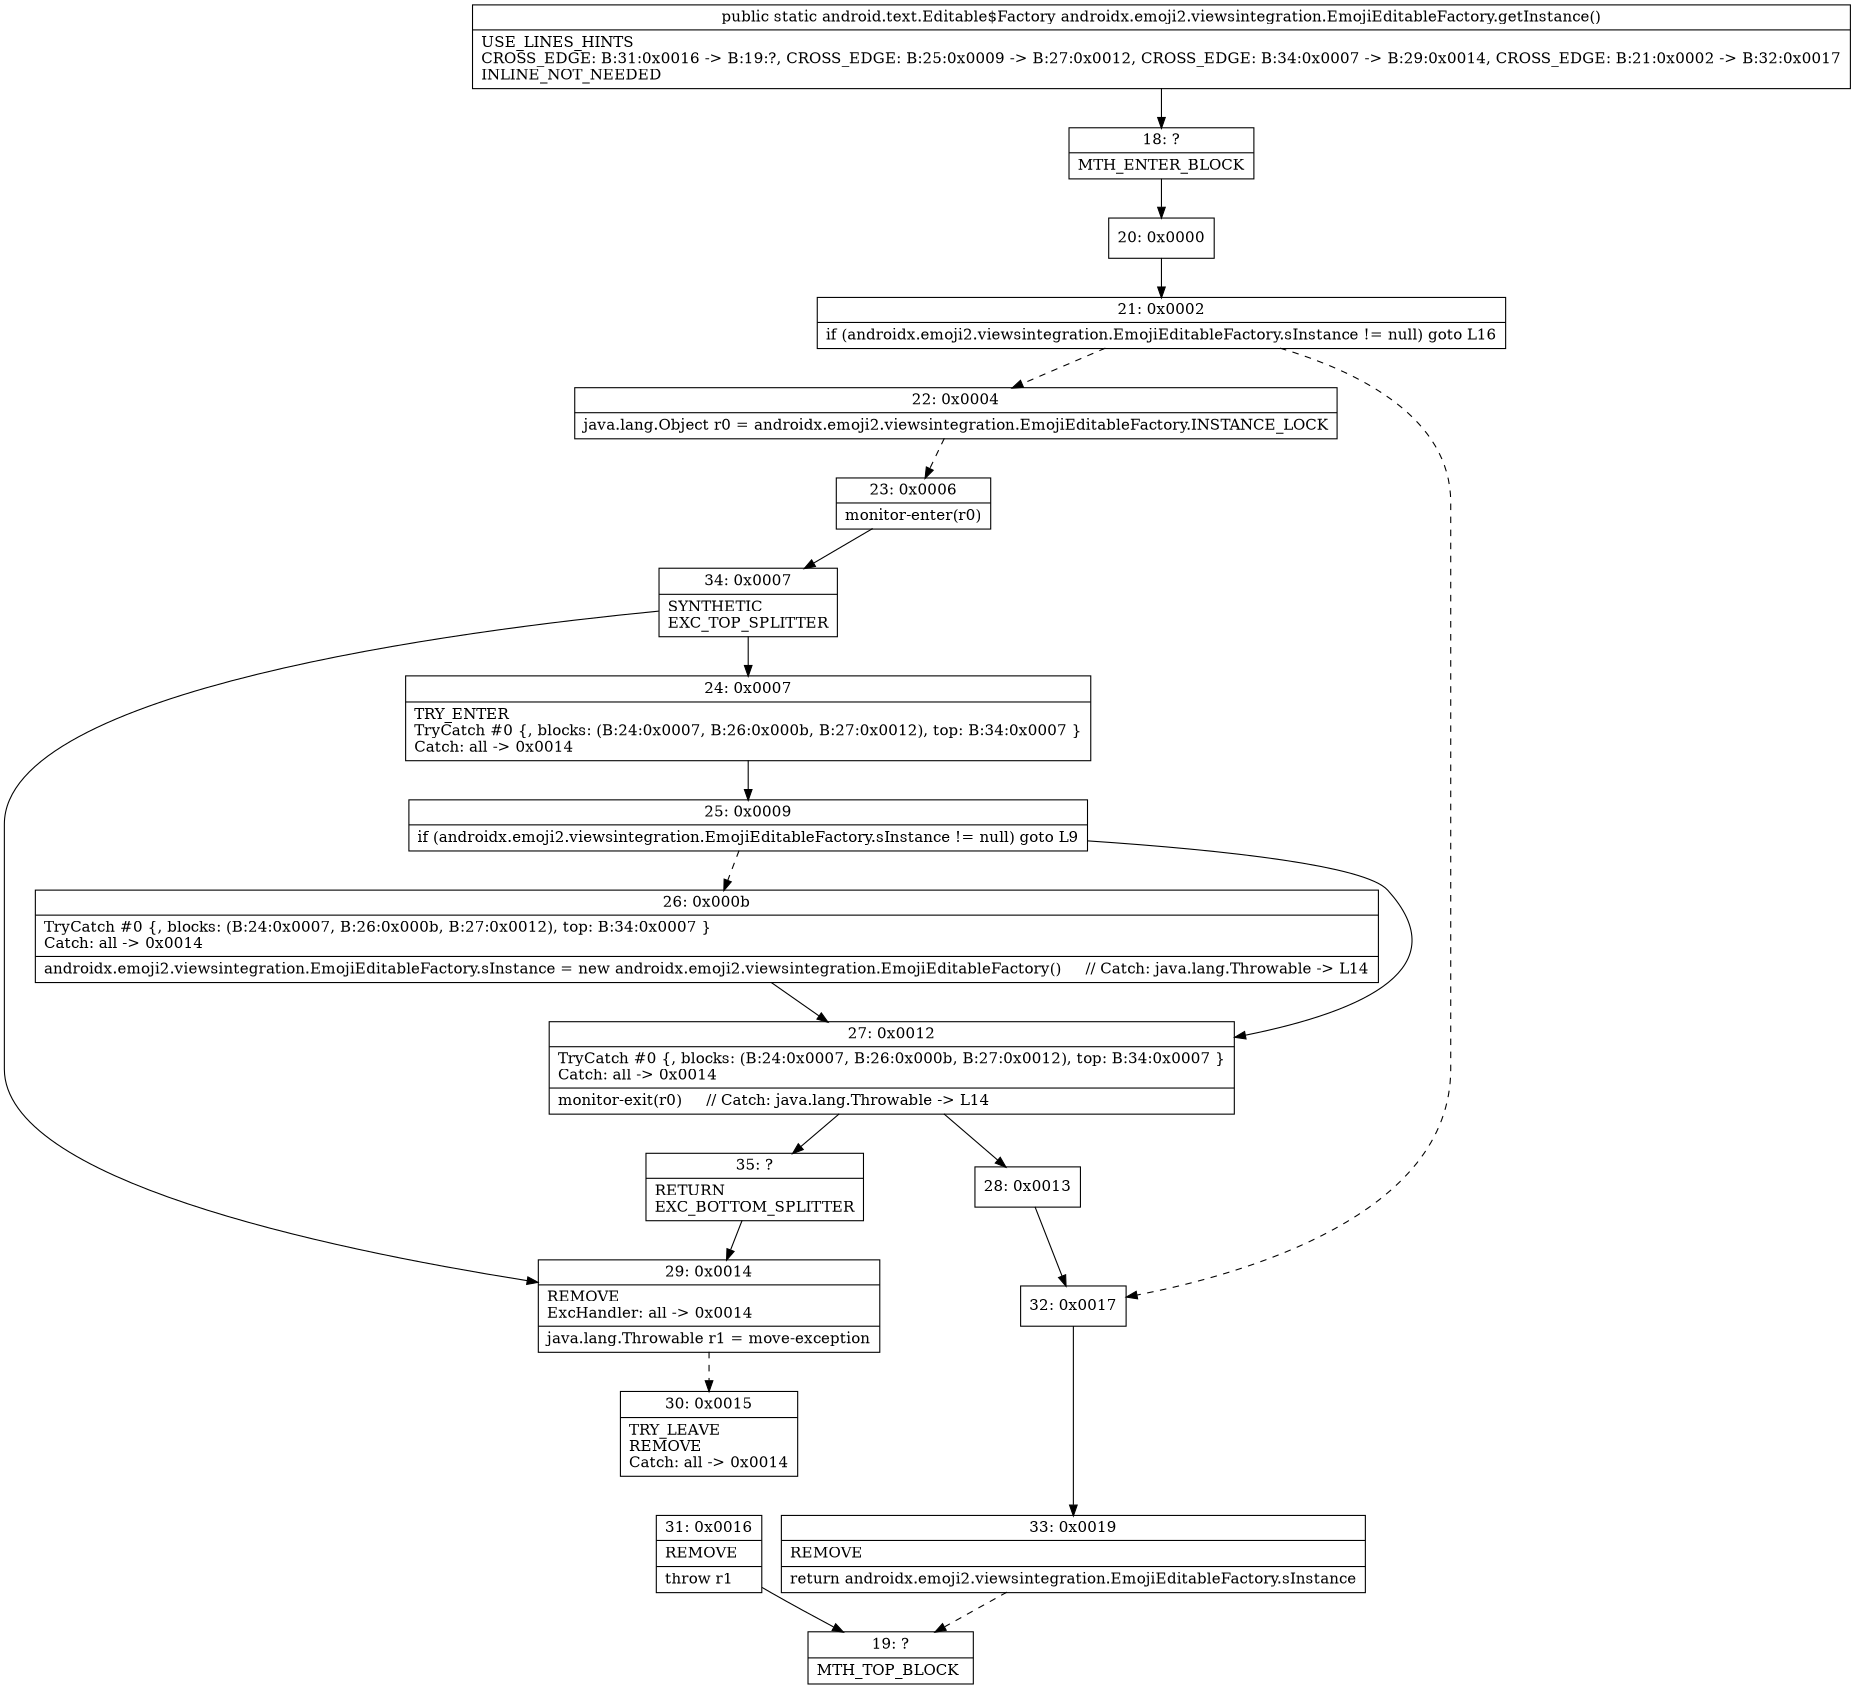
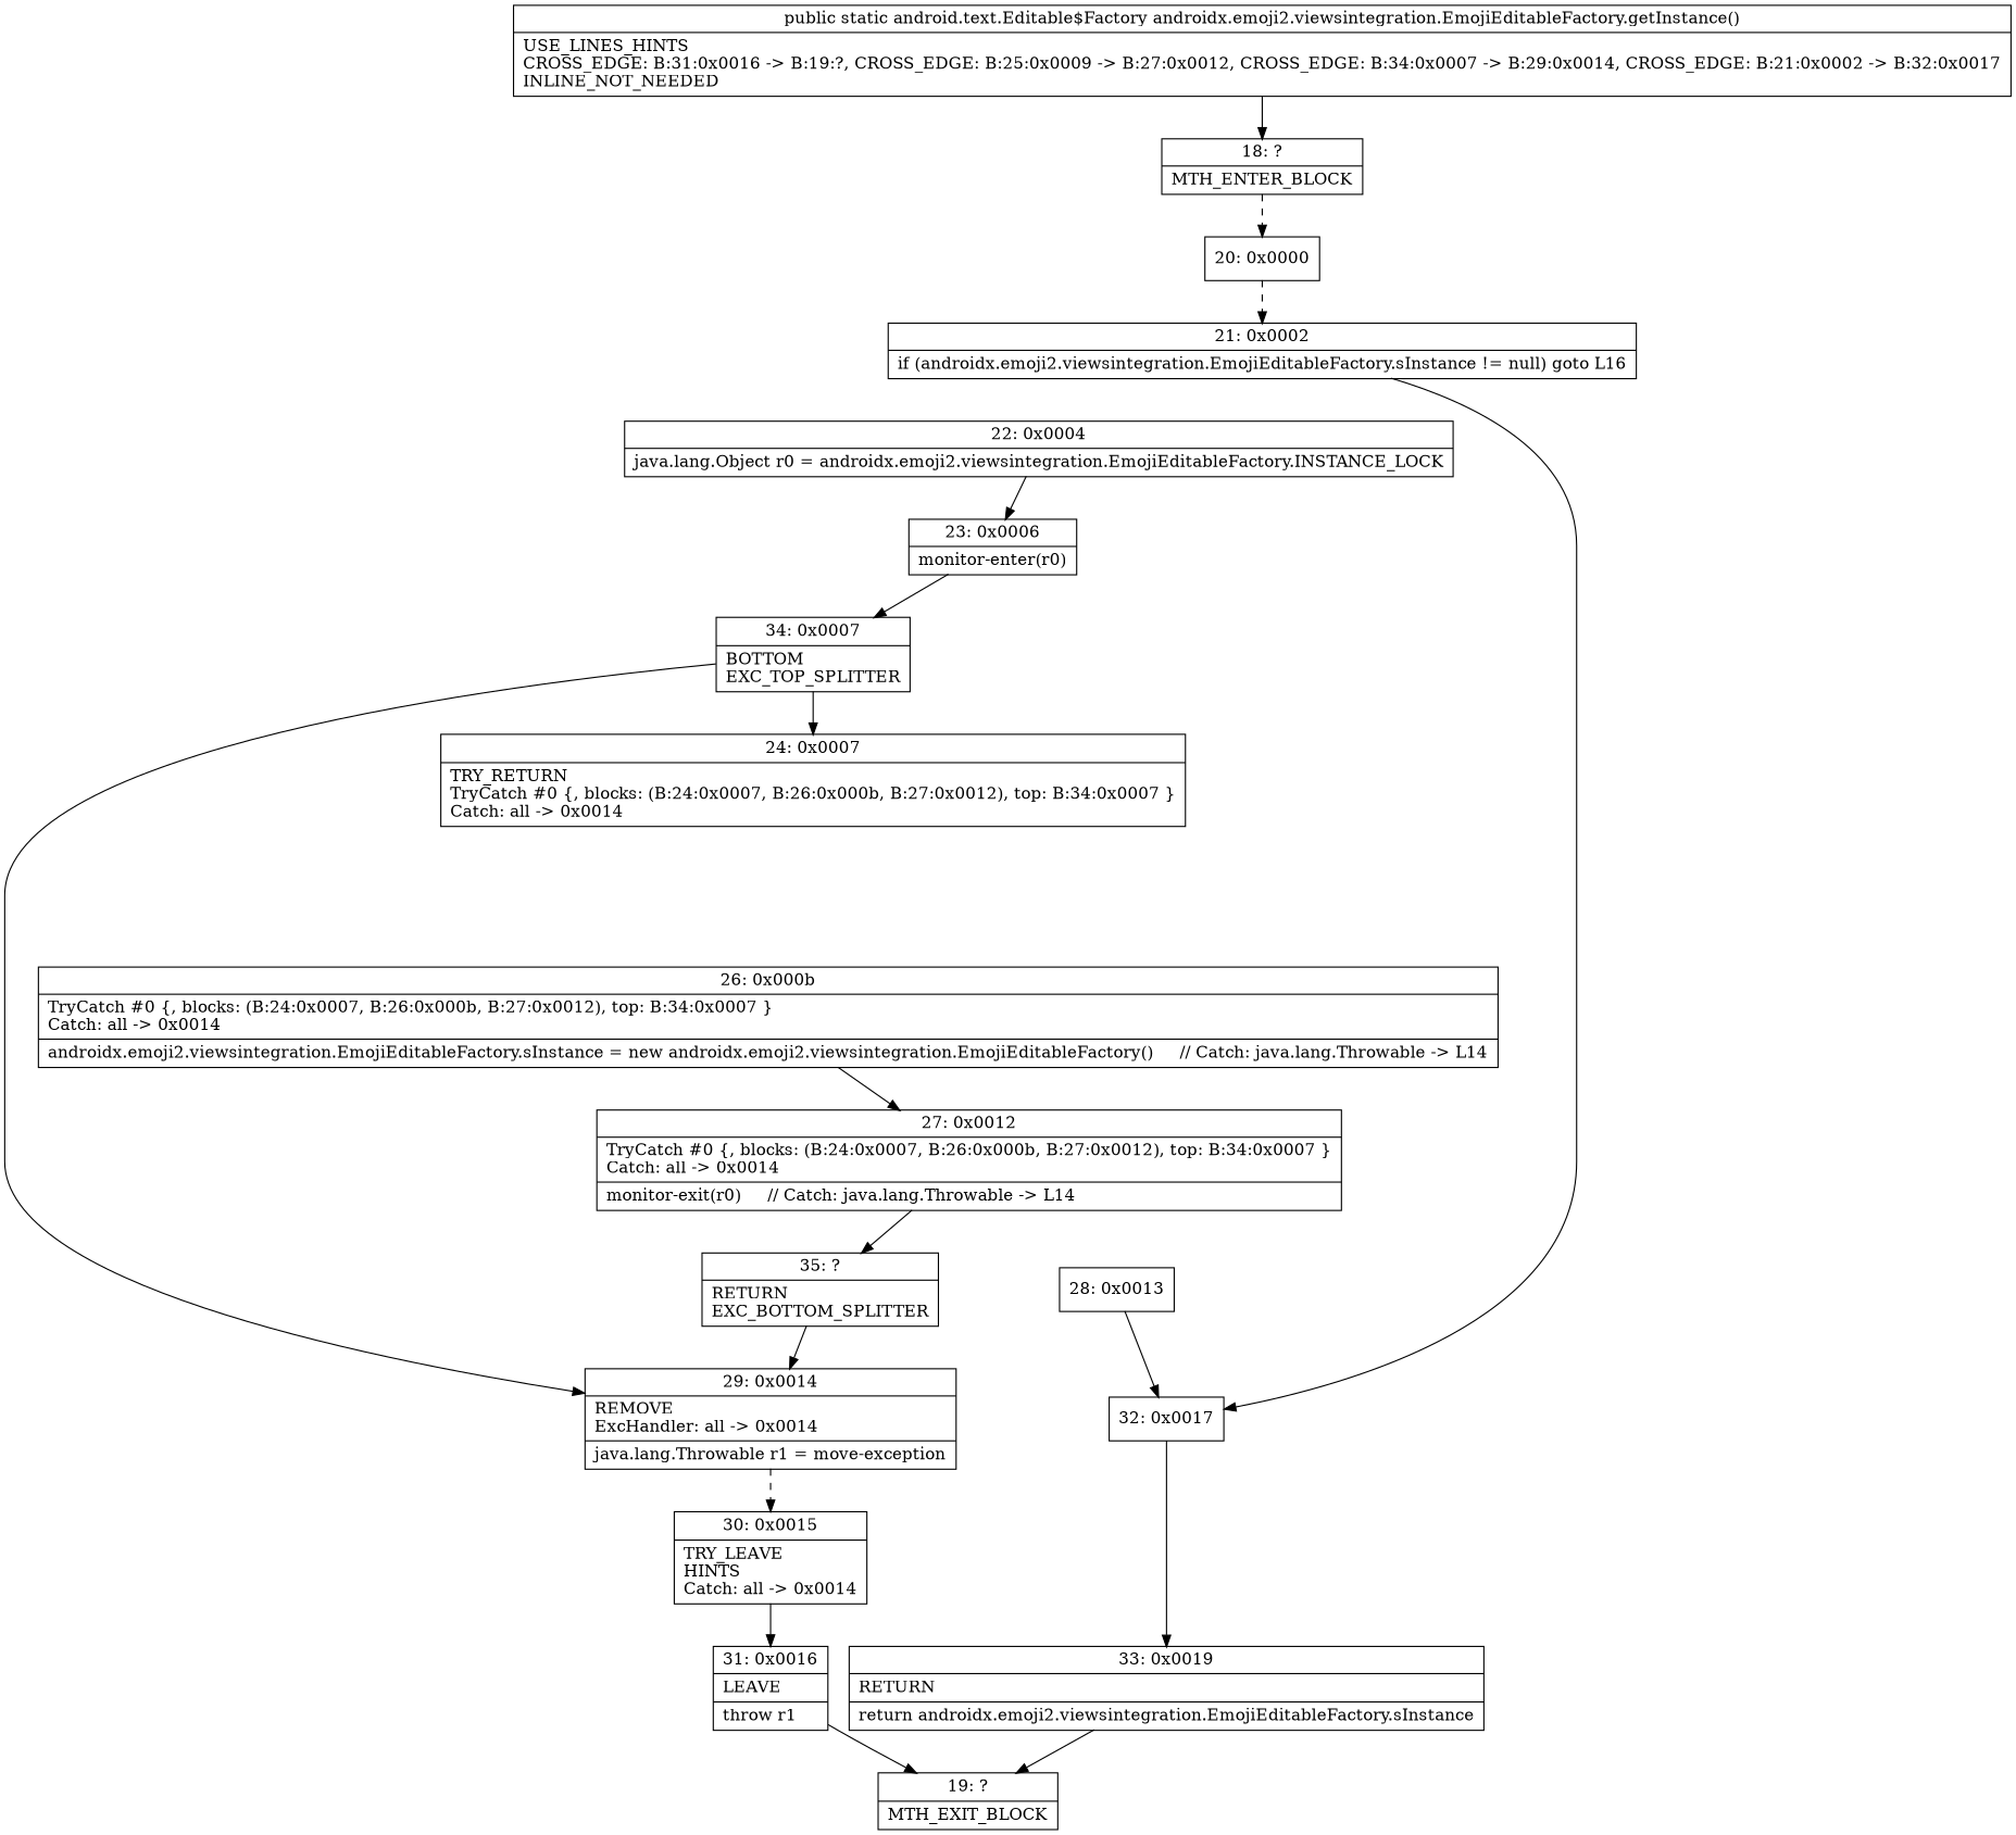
  digraph {
    node [shape=record]
    n1 [label="{18\:\ ?|MTH_ENTER_BLOCK\l}"]
    n2 [label="{20\:\ 0x0000}"]
    n3 [label="{21\:\ 0x0002|if (androidx.emoji2.viewsintegration.EmojiEditableFactory.sInstance != null) goto L16\l}"]
    n4 [label="{22\:\ 0x0004|java.lang.Object r0 = androidx.emoji2.viewsintegration.EmojiEditableFactory.INSTANCE_LOCK\l}"]
    n5 [label="{32\:\ 0x0017}"]
    n6 [label="{23\:\ 0x0006|monitor\-enter(r0)\l}"]
-   n7 [label="{33\:\ 0x0019|REMOVE\l|return androidx.emoji2.viewsintegration.EmojiEditableFactory.sInstance\l}"]
-   n8 [label="{34\:\ 0x0007|SYNTHETIC\lEXC_TOP_SPLITTER\l}"]
-   n9 [label="{24\:\ 0x0007|TRY_ENTER\lTryCatch #0 \{, blocks: (B:24:0x0007, B:26:0x000b, B:27:0x0012), top: B:34:0x0007 \}\lCatch: all \-\> 0x0014\l}"]
+   n7 [label="{33\:\ 0x0019|RETURN\l|return androidx.emoji2.viewsintegration.EmojiEditableFactory.sInstance\l}"]
+   n8 [label="{34\:\ 0x0007|BOTTOM\lEXC_TOP_SPLITTER\l}"]
+   n9 [label="{24\:\ 0x0007|TRY_RETURN\lTryCatch #0 \{, blocks: (B:24:0x0007, B:26:0x000b, B:27:0x0012), top: B:34:0x0007 \}\lCatch: all \-\> 0x0014\l}"]
    n10 [label="{29\:\ 0x0014|REMOVE\lExcHandler: all \-\> 0x0014\l|java.lang.Throwable r1 = move\-exception\l}"]
-   n11 [label="{25\:\ 0x0009|if (androidx.emoji2.viewsintegration.EmojiEditableFactory.sInstance != null) goto L9\l}"]
-   n12 [label="{30\:\ 0x0015|TRY_LEAVE\lREMOVE\lCatch: all \-\> 0x0014\l}"]
+   n12 [label="{30\:\ 0x0015|TRY_LEAVE\lHINTS\lCatch: all \-\> 0x0014\l}"]
    n13 [label="{26\:\ 0x000b|TryCatch #0 \{, blocks: (B:24:0x0007, B:26:0x000b, B:27:0x0012), top: B:34:0x0007 \}\lCatch: all \-\> 0x0014\l|androidx.emoji2.viewsintegration.EmojiEditableFactory.sInstance = new androidx.emoji2.viewsintegration.EmojiEditableFactory()     \/\/ Catch: java.lang.Throwable \-\> L14\l}"]
    n14 [label="{27\:\ 0x0012|TryCatch #0 \{, blocks: (B:24:0x0007, B:26:0x000b, B:27:0x0012), top: B:34:0x0007 \}\lCatch: all \-\> 0x0014\l|monitor\-exit(r0)     \/\/ Catch: java.lang.Throwable \-\> L14\l}"]
    n15 [label="{28\:\ 0x0013}"]
    n16 [label="{35\:\ ?|RETURN\lEXC_BOTTOM_SPLITTER\l}"]
-   n17 [label="{31\:\ 0x0016|REMOVE\l|throw r1\l}"]
-   n18 [label="{19\:\ ?|MTH_TOP_BLOCK\l}"]
+   n17 [label="{31\:\ 0x0016|LEAVE\l|throw r1\l}"]
+   n18 [label="{19\:\ ?|MTH_EXIT_BLOCK\l}"]
    n19 [label="{public static android.text.Editable$Factory androidx.emoji2.viewsintegration.EmojiEditableFactory.getInstance()  | USE_LINES_HINTS\lCROSS_EDGE: B:31:0x0016 \-\> B:19:?, CROSS_EDGE: B:25:0x0009 \-\> B:27:0x0012, CROSS_EDGE: B:34:0x0007 \-\> B:29:0x0014, CROSS_EDGE: B:21:0x0002 \-\> B:32:0x0017\lINLINE_NOT_NEEDED\l}"]
-   n1 -> n2
-   n2 -> n3
-   n3 -> n4 [style=dashed]
-   n3 -> n5 [style=dashed]
-   n4 -> n6 [style=dashed]
+   n1 -> n2 [style=dashed]
+   n2 -> n3 [style=dashed]
+   n3 -> n5
+   n4 -> n6
    n5 -> n7
    n6 -> n8
-   n7 -> n18 [style=dashed]
+   n7 -> n18
    n8 -> n9
    n8 -> n10
-   n9 -> n11
    n10 -> n12 [style=dashed]
-   n11 -> n13 [style=dashed]
-   n11 -> n14
+   n12 -> n17
    n13 -> n14
-   n14 -> n15
    n14 -> n16
    n15 -> n5
    n16 -> n10
    n17 -> n18
    n19 -> n1
  }
